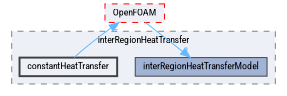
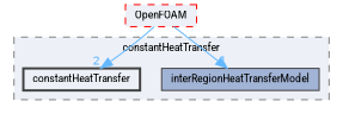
  digraph {
    compound=true
    fontname="Roboto Condensed"
    node [color=grey25 fillcolor="#edf0f7" fontname="Roboto Condensed" fontsize=10 shape=box]
    edge [color=steelblue1 fontcolor=steelblue1 fontname="Roboto Condensed" fontsize=10 labeldistance=1.5 labelfontname=Helvetica labelfontsize=10]
    n1 [fillcolor="#a2b4d6" height=0.2 label=interRegionHeatTransferModel style=filled width=0.4]
    n2 [height=0.2 label=constantHeatTransfer style="filled,bold" width=0.4]
    n3 [color=red height=0.2 label=OpenFOAM style="filled,dashed" width=0.4]
    subgraph cluster_1 {
      bgcolor="#edf0f7"
      fontsize=10
-     label=interRegionHeatTransfer
+     label=constantHeatTransfer
      pencolor=grey50
      style="filled,dashed"
      n1
      n2
    }
-   n2 -> n3 [headlabel=2]
+   n3 -> n2 [headlabel=2]
    n3 -> n1 [headlabel=1]
  }
